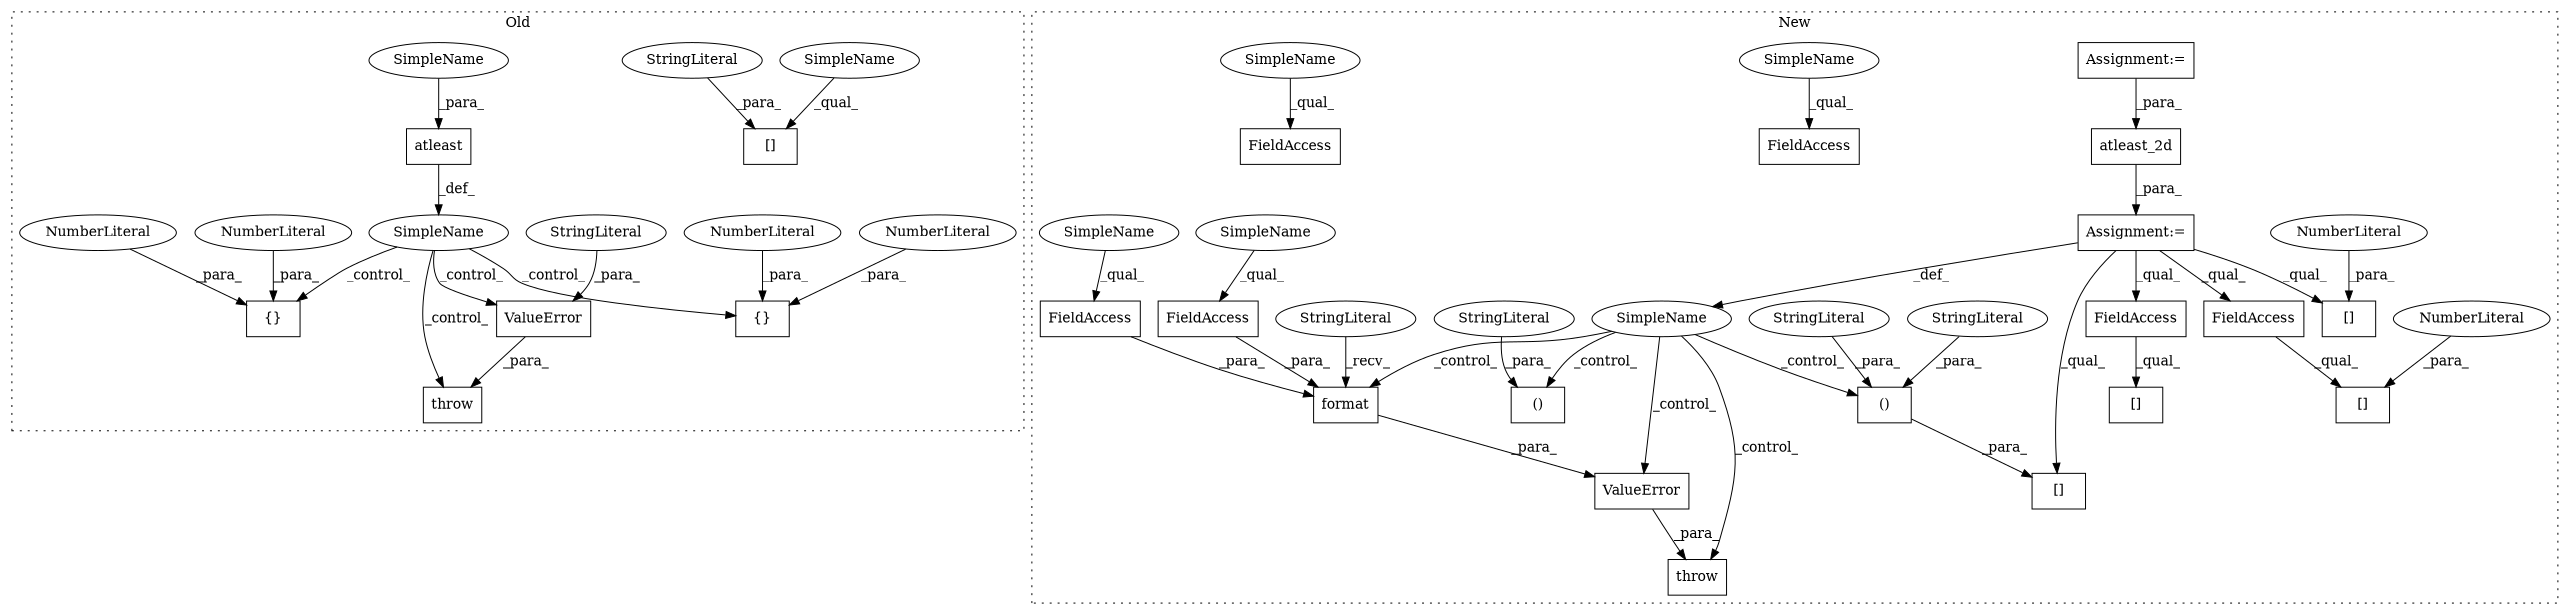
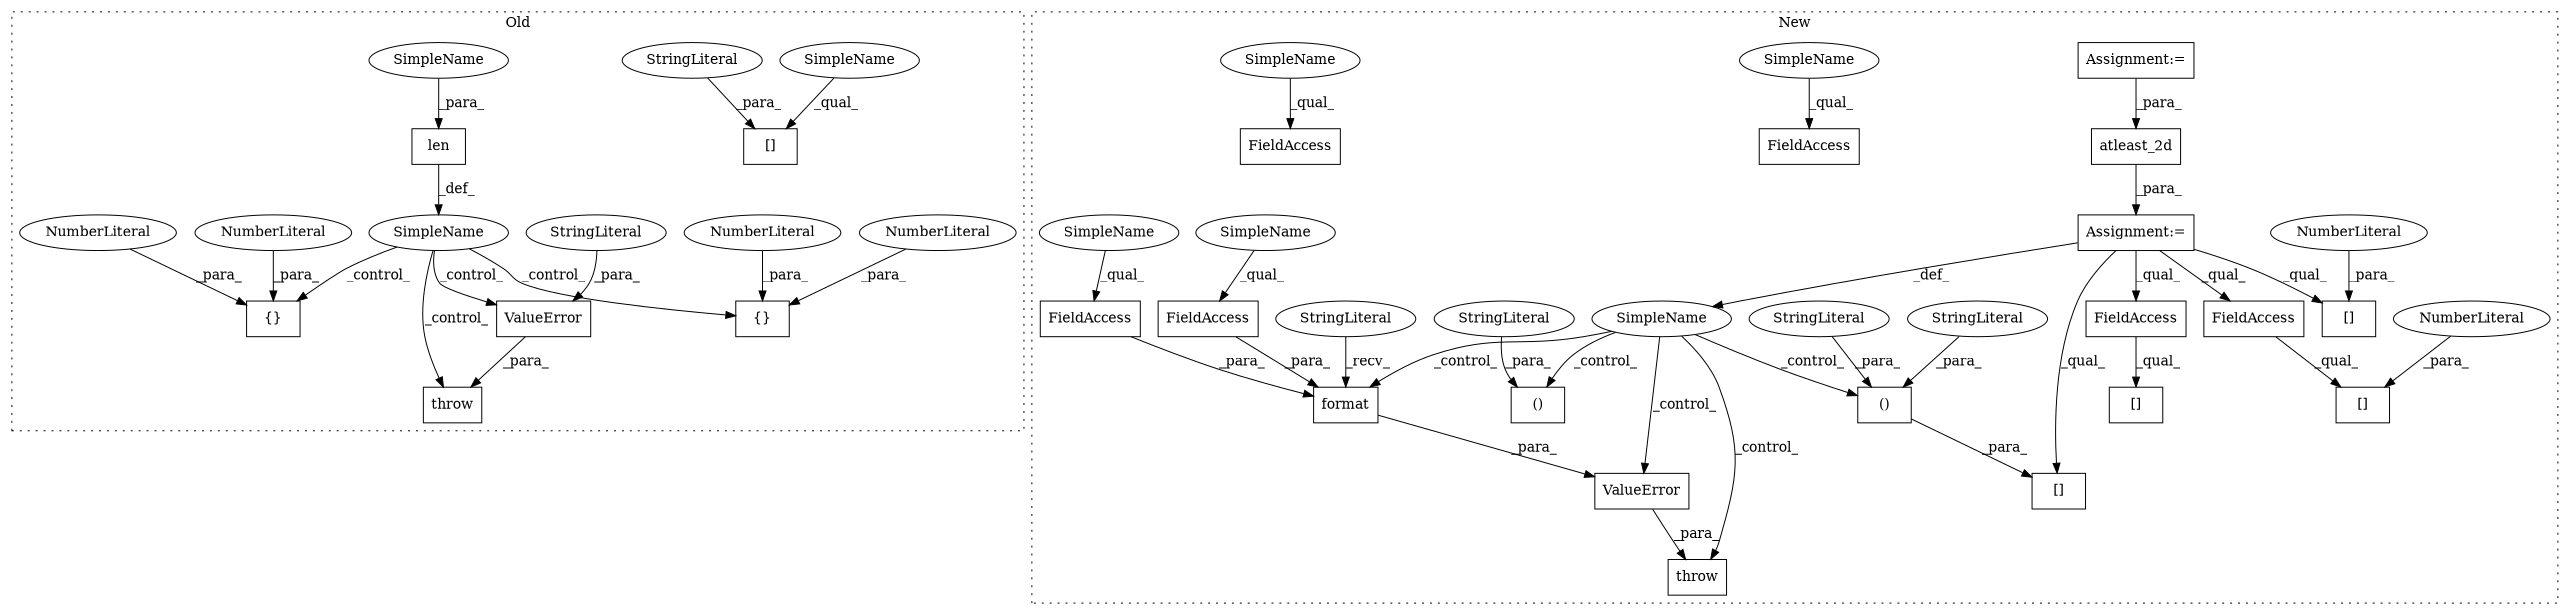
  digraph {
    node [a=42 l=1 shape=box]
    n1 [a=53 l=6 label=throw s=2299]
    n2 [a=32 l="11,1" label=ValueError s="2305,2346"]
    n3 [a=45 l=30 label=StringLiteral s=2316 shape=ellipse]
    n4 [label=SimpleName shape=ellipse l=""]
    n5 [a=4 l="1,1" label="{}" s="2048,2052"]
    n6 [a=34 label=NumberLiteral s=2049 shape=ellipse]
    n7 [a=34 label=NumberLiteral s=2051 shape=ellipse]
    n8 [a=4 l="1,1" label="{}" s="1678,1682"]
    n9 [a=34 label=NumberLiteral s=1679 shape=ellipse]
-   n10 [a=32 l="4,1" label=atleast s="1617,1622"]
+   n10 [a=32 l="4,1" label=len s="1617,1622"]
    n11 [a=2 l="2,1" label="[]" s="2234,2254"]
    n12 [a=45 l=18 label=StringLiteral s=2236 shape=ellipse]
    n13 [a=34 label=NumberLiteral s=1681 shape=ellipse]
    n14 [label=SimpleName s=2234 shape=ellipse]
    n15 [label=SimpleName s=1621 shape=ellipse]
    n16 [a=32 l="7,1" label=format s="3588,3634"]
    n17 [a=45 l=50 label=StringLiteral s=3537 shape=ellipse]
    n18 [a=53 l=6 label=throw s=3520]
    n19 [a=32 l="11,1" label=ValueError s="3526,3635"]
    n20 [a=22 l=7 label=FieldAccess s=3627]
    n21 [a=22 l=7 label=FieldAccess s=3607]
    n22 [label=SimpleName shape=ellipse l=""]
    n23 [a=7 label="Assignment:=" s=2670]
    n24 [a=2 l="8,1" label="[]" s="2766,2775"]
    n25 [a=22 l=7 label=FieldAccess s=2736]
    n26 [a=22 l=7 label=FieldAccess s=3595]
    n27 [a=2 l="8,1" label="[]" s="2736,2745"]
    n28 [a=34 label=NumberLiteral s=2774 shape=ellipse]
    n29 [a=106 l=47 label="()" s=3448]
    n30 [a=2 l="9,2" label="[]" s="3439,3495"]
    n31 [a=106 l=30 label="()" s=3277]
    n32 [a=2 l="8,1" label="[]" s="3141,3150"]
    n33 [a=34 label=NumberLiteral s=2744 shape=ellipse]
    n34 [a=45 l=18 label=StringLiteral s=3448 shape=ellipse]
    n35 [a=45 l=16 label=StringLiteral s=3291 shape=ellipse]
    n36 [a=22 l=7 label=FieldAccess s=3141]
    n37 [a=22 l=7 label=FieldAccess s=2747]
    n38 [a=7 label="Assignment:=" s=2559]
    n39 [a=32 l="11,1" label=atleast_2d s="2677,2689"]
    n40 [a=45 l=16 label=StringLiteral s=3479 shape=ellipse]
    n41 [l=3 label=SimpleName s=3595 shape=ellipse]
    n42 [l=3 label=SimpleName s=3627 shape=ellipse]
    n43 [l=3 label=SimpleName s=3607 shape=ellipse]
    n44 [l=3 label=SimpleName s=2747 shape=ellipse]
    subgraph cluster_1 {
      label=Old
      style=dotted
      n1
      n2
      n3
      n4
      n5
      n6
      n7
      n8
      n9
      n10
      n11
      n12
      n13
      n14
      n15
    }
    subgraph cluster_2 {
      label=New
      style=dotted
      n16
      n17
      n18
      n19
      n20
      n21
      n22
      n23
      n24
      n25
      n26
      n27
      n28
      n29
      n30
      n31
      n32
      n33
      n34
      n35
      n36
      n37
      n38
      n39
      n40
      n41
      n42
      n43
      n44
    }
    n2 -> n1 [label=_para_]
    n3 -> n2 [label=_para_]
    n4 -> n1 [label=_control_]
    n4 -> n2 [label=_control_]
    n4 -> n5 [label=_control_]
    n4 -> n8 [label=_control_]
    n6 -> n5 [label=_para_]
    n7 -> n5 [label=_para_]
    n9 -> n8 [label=_para_]
    n10 -> n4 [label=_def_]
    n12 -> n11 [label=_para_]
    n13 -> n8 [label=_para_]
    n14 -> n11 [label=_qual_]
    n15 -> n10 [label=_para_]
    n16 -> n19 [label=_para_]
    n17 -> n16 [label=_recv_]
    n19 -> n18 [label=_para_]
    n20 -> n16 [label=_para_]
    n21 -> n16 [label=_para_]
    n22 -> n16 [label=_control_]
    n22 -> n18 [label=_control_]
    n22 -> n19 [label=_control_]
    n22 -> n29 [label=_control_]
    n22 -> n31 [label=_control_]
    n23 -> n22 [label=_def_]
    n23 -> n24 [label=_qual_]
    n23 -> n25 [label=_qual_]
    n23 -> n30 [label=_qual_]
    n23 -> n36 [label=_qual_]
    n25 -> n27 [label=_qual_]
    n28 -> n24 [label=_para_]
    n29 -> n30 [label=_para_]
    n33 -> n27 [label=_para_]
    n34 -> n29 [label=_para_]
    n35 -> n31 [label=_para_]
    n36 -> n32 [label=_qual_]
    n38 -> n39 [label=_para_]
    n39 -> n23 [label=_para_]
    n40 -> n29 [label=_para_]
    n41 -> n26 [label=_qual_]
    n42 -> n20 [label=_qual_]
    n43 -> n21 [label=_qual_]
    n44 -> n37 [label=_qual_]
  }
